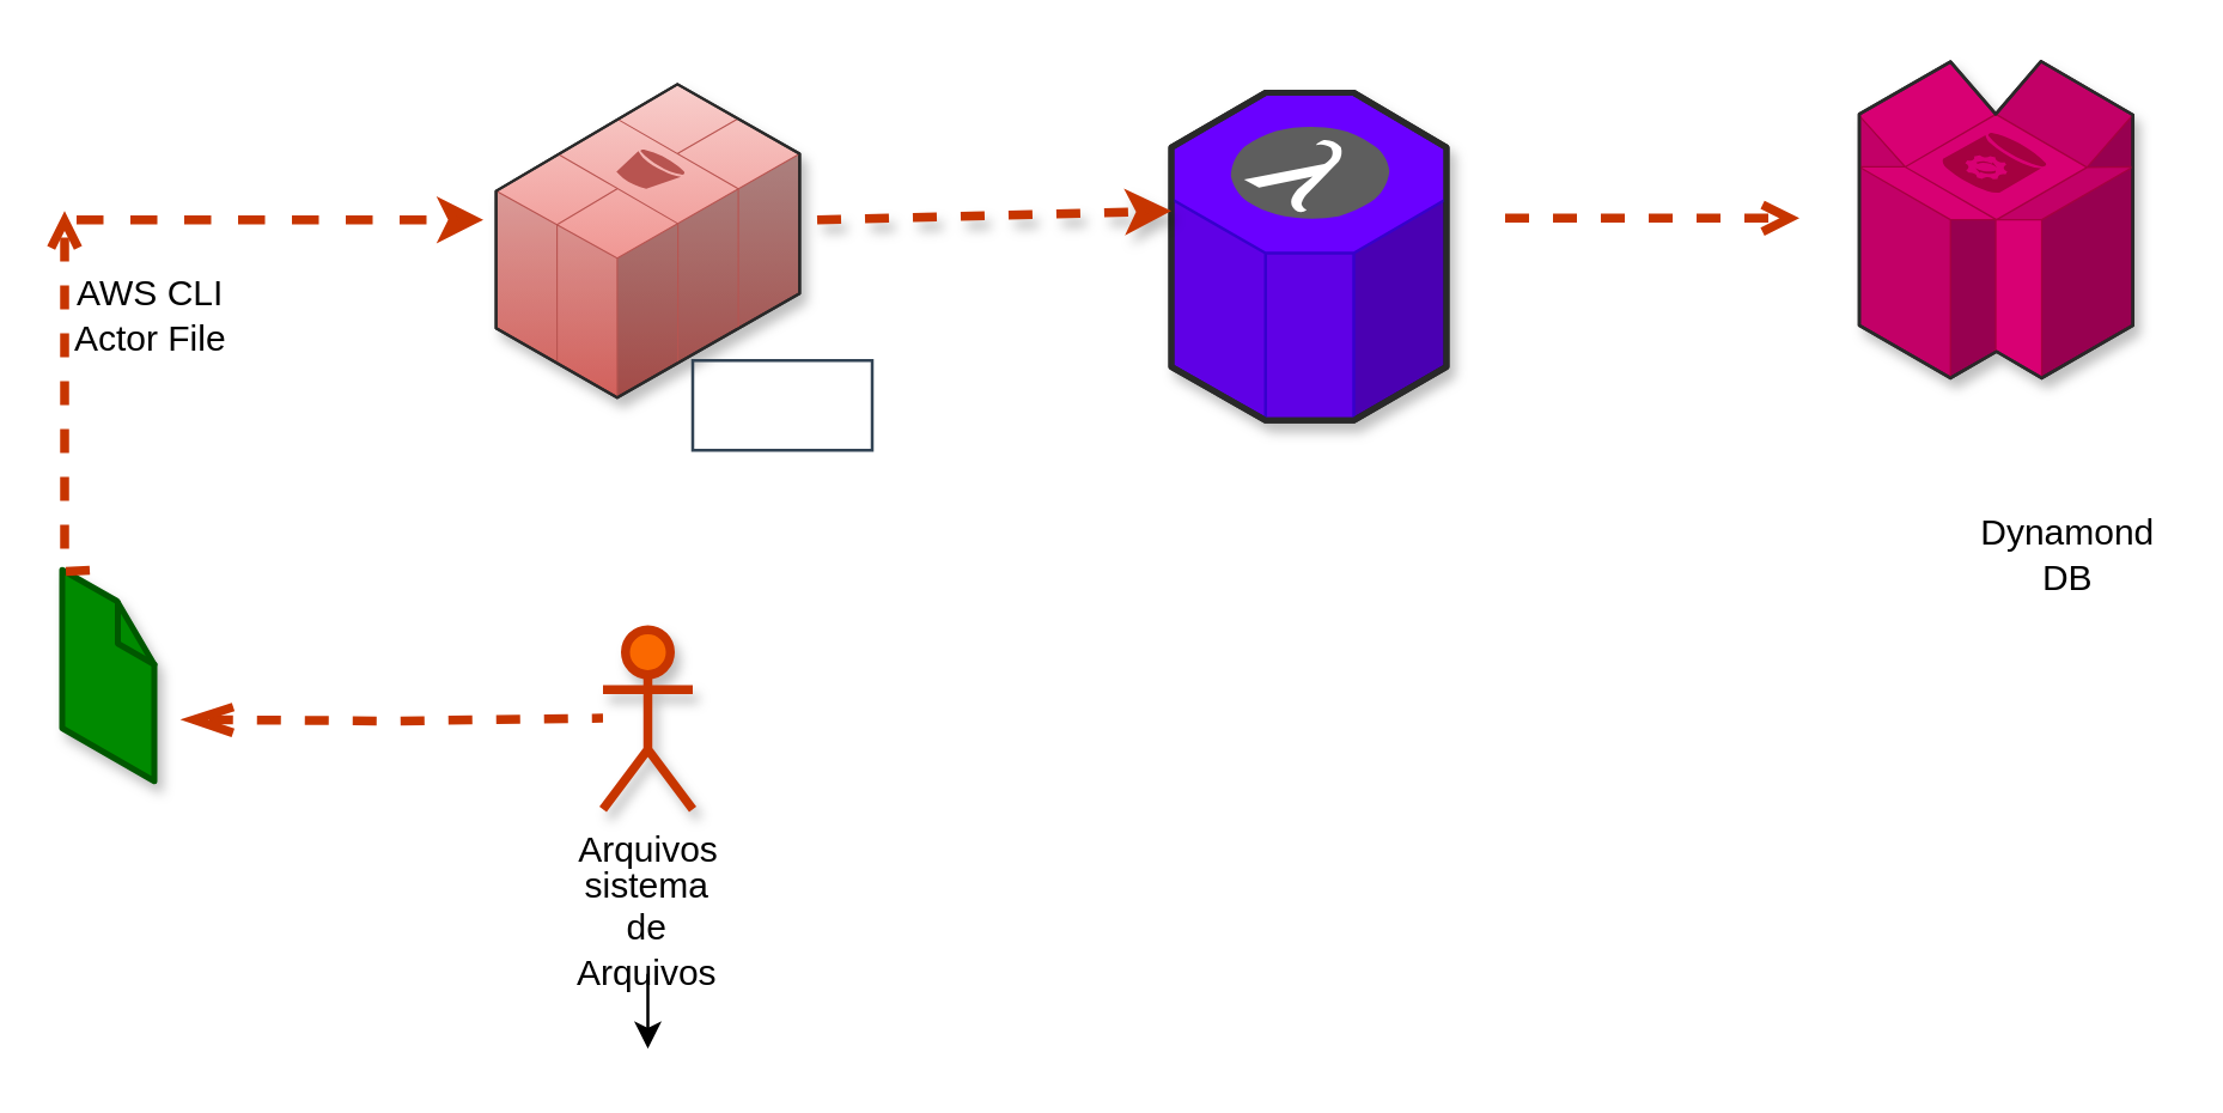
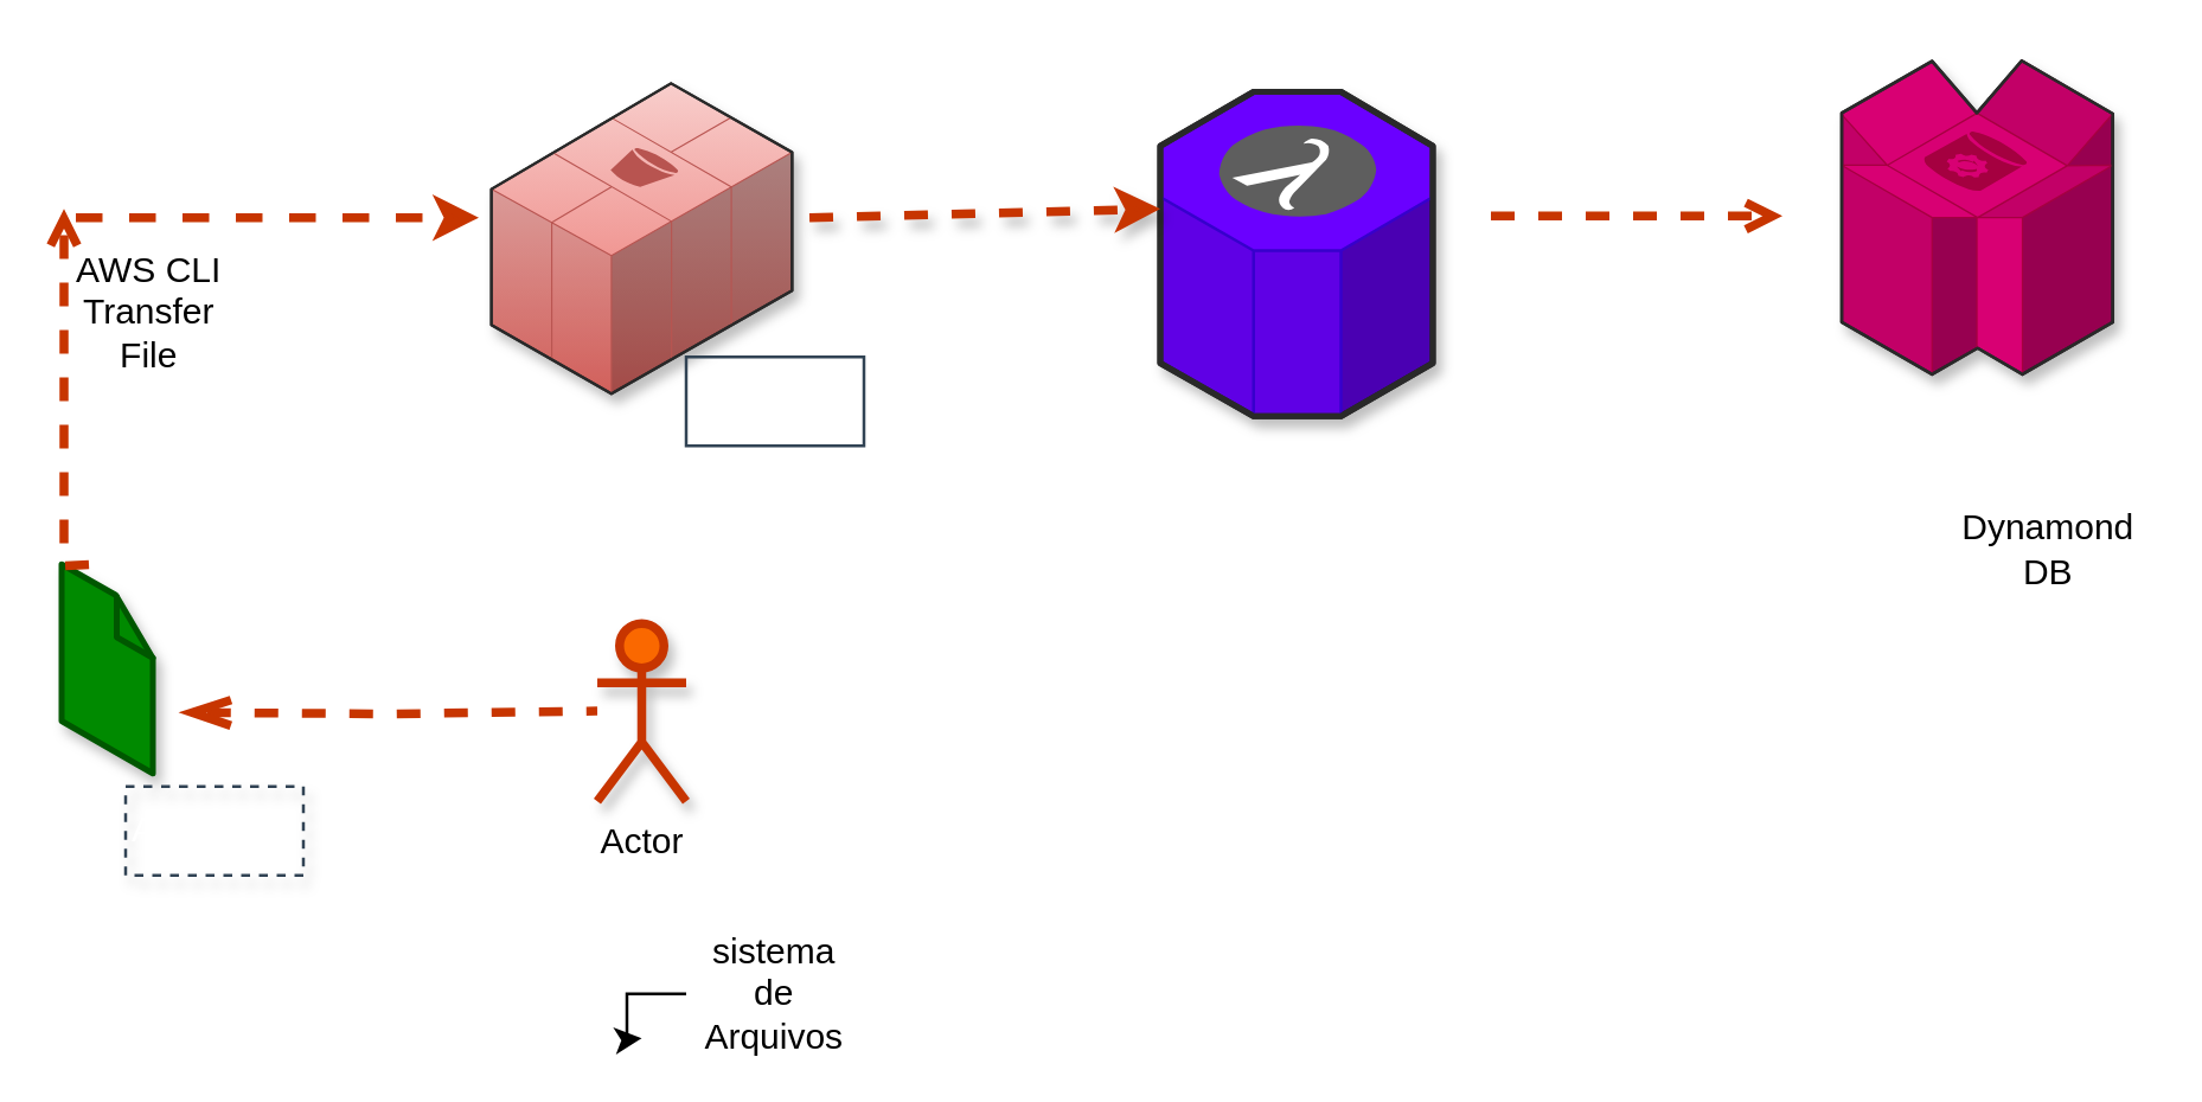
  <mxCell id="0" />
  <mxCell id="1" parent="0" />
  <mxCell id="2" value="" style="verticalLabelPosition=bottom;html=1;verticalAlign=top;strokeWidth=1;align=center;outlineConnect=0;dashed=0;outlineConnect=0;shape=mxgraph.aws3d.file;aspect=fixed;strokeColor=#005700;fillColor=#008a00;fontColor=#ffffff;shadow=1;" vertex="1" parent="1"><mxGeometry x="20.2" y="190" width="30.8" height="70.6" as="geometry" /></mxCell>
  <mxCell id="3" value="" style="verticalLabelPosition=bottom;html=1;verticalAlign=top;strokeWidth=1;align=center;outlineConnect=0;dashed=0;outlineConnect=0;shape=mxgraph.aws3d.lambda;fillColor=#6a00ff;strokeColor=#3700CC;aspect=fixed;strokeColor2=#292929;strokeColor3=#ffffff;fontColor=#ffffff;shadow=1;" vertex="1" parent="1"><mxGeometry x="391" y="30.5" width="92" height="109.5" as="geometry" /></mxCell>
  <mxCell id="4" value="" style="verticalLabelPosition=bottom;html=1;verticalAlign=top;strokeWidth=1;align=center;outlineConnect=0;dashed=0;outlineConnect=0;shape=mxgraph.aws3d.s3;fillColor=#f8cecc;strokeColor=#b85450;aspect=fixed;strokeColor2=#292929;gradientColor=#ea6b66;shadow=1;" vertex="1" parent="1"><mxGeometry x="165.25" y="27.64" width="101.5" height="104.79" as="geometry" /></mxCell>
  <mxCell id="5" value="" style="endArrow=classic;html=1;rounded=0;exitX=1;exitY=0.5;exitDx=0;exitDy=0;exitPerimeter=0;enumerate=0;movable=1;snapToPoint=0;fixDash=0;cloneable=0;deletable=1;comic=0;editable=1;resizable=1;rotatable=1;locked=0;connectable=1;fillColor=#fa6800;strokeColor=#C73500;shadow=0;dashed=1;align=center;verticalAlign=middle;fontFamily=Helvetica;fontSize=12;fontColor=default;orthogonalLoop=0;flowAnimation=1;startSize=10;strokeWidth=3;" edge="1" parent="1"><mxGeometry width="50" height="50" relative="1" as="geometry"><mxPoint x="23.4" y="73" as="sourcePoint" /><mxPoint x="161" y="73" as="targetPoint" /></mxGeometry></mxCell>
  <mxCell id="6" value="" style="endArrow=classic;html=1;rounded=0;enumerate=0;movable=1;snapToPoint=0;fixDash=0;cloneable=0;deletable=1;comic=0;editable=1;resizable=1;rotatable=1;locked=0;connectable=1;fillColor=#fa6800;strokeColor=#C73500;shadow=1;align=center;verticalAlign=middle;fontFamily=Helvetica;fontSize=12;fontColor=default;flowAnimation=1;startSize=10;strokeWidth=3;" edge="1" parent="1"><mxGeometry width="50" height="50" relative="1" as="geometry"><mxPoint x="271" y="73" as="sourcePoint" /><mxPoint x="391" y="70" as="targetPoint" /></mxGeometry></mxCell>
  <mxCell id="7" value="S6" style="text;strokeColor=#314354;align=center;fillColor=none;html=1;verticalAlign=middle;whiteSpace=wrap;rounded=0;fontColor=#ffffff;" vertex="1" parent="1"><mxGeometry x="231" y="120" width="60" height="30" as="geometry" /></mxCell>
+ <mxCell id="8" value="ARQUIVO" style="text;strokeColor=#314354;align=center;fillColor=none;html=1;verticalAlign=middle;whiteSpace=wrap;rounded=0;shadow=1;dashed=1;fontColor=#ffffff;" vertex="1" parent="1"><mxGeometry x="41.8" y="265" width="60" height="30" as="geometry" /></mxCell>
  <mxCell id="9" value="" style="edgeStyle=orthogonalEdgeStyle;html=1;endArrow=none;elbow=vertical;startArrow=openThin;startFill=0;strokeColor=#C73500;rounded=0;fontFamily=Helvetica;fontSize=12;fontColor=default;fillColor=#fa6800;flowAnimation=1;startSize=10;strokeWidth=3;" edge="1" parent="1"><mxGeometry width="100" relative="1" as="geometry"><mxPoint x="61" y="240" as="sourcePoint" /><mxPoint x="201" y="239.5" as="targetPoint" /></mxGeometry></mxCell>
- <mxCell id="10" value="AWS CLI&lt;div&gt;Actor File&lt;/div&gt;" style="text;strokeColor=none;align=center;fillColor=none;html=1;verticalAlign=middle;whiteSpace=wrap;rounded=0;fontFamily=Helvetica;fontSize=12;fontColor=default;" vertex="1" parent="1"><mxGeometry x="20.2" y="100" width="60" height="10" as="geometry" /></mxCell>
+ <mxCell id="10" value="AWS CLI&lt;div&gt;Transfer File&lt;/div&gt;" style="text;strokeColor=none;align=center;fillColor=none;html=1;verticalAlign=middle;whiteSpace=wrap;rounded=0;fontFamily=Helvetica;fontSize=12;fontColor=default;" vertex="1" parent="1"><mxGeometry x="20.2" y="100" width="60" height="10" as="geometry" /></mxCell>
  <mxCell id="11" value="" style="edgeStyle=orthogonalEdgeStyle;rounded=0;orthogonalLoop=1;jettySize=auto;html=1;fontFamily=Helvetica;fontSize=12;fontColor=default;" edge="1" parent="1" source="13"><mxGeometry relative="1" as="geometry"><mxPoint x="216" y="350" as="targetPoint" /></mxGeometry></mxCell>
- <mxCell id="12" value="Arquivos" style="shape=umlActor;verticalLabelPosition=bottom;verticalAlign=top;html=1;rounded=0;shadow=1;align=center;fontFamily=Helvetica;fontSize=12;fontColor=#000000;fillColor=#fa6800;strokeColor=#C73500;strokeWidth=3;" vertex="1" parent="1"><mxGeometry x="201" y="210" width="30" height="60" as="geometry" /></mxCell>
- <mxCell id="13" value="sistema de Arquivos" style="text;strokeColor=none;align=center;fillColor=none;html=1;verticalAlign=middle;whiteSpace=wrap;rounded=0;fontFamily=Helvetica;fontSize=12;fontColor=default;" vertex="1" parent="1"><mxGeometry x="186" y="295" width="60" height="30" as="geometry" /></mxCell>
+ <mxCell id="12" value="Actor" style="shape=umlActor;verticalLabelPosition=bottom;verticalAlign=top;html=1;rounded=0;shadow=1;align=center;fontFamily=Helvetica;fontSize=12;fontColor=#000000;fillColor=#fa6800;strokeColor=#C73500;strokeWidth=3;" vertex="1" parent="1"><mxGeometry x="201" y="210" width="30" height="60" as="geometry" /></mxCell>
+ <mxCell id="13" value="sistema de Arquivos" style="text;strokeColor=none;align=center;fillColor=none;html=1;verticalAlign=middle;whiteSpace=wrap;rounded=0;fontFamily=Helvetica;fontSize=12;fontColor=default;" vertex="1" parent="1"><mxGeometry x="231" y="320" width="60" height="30" as="geometry" /></mxCell>
  <mxCell id="14" value="" style="edgeStyle=orthogonalEdgeStyle;html=1;endArrow=open;elbow=vertical;startArrow=none;endFill=0;strokeColor=#C73500;rounded=0;fontFamily=Helvetica;fontSize=12;fontColor=default;fillColor=#fa6800;flowAnimation=1;startSize=10;strokeWidth=3;" edge="1" parent="1"><mxGeometry width="100" relative="1" as="geometry"><mxPoint x="31" y="190" as="sourcePoint" /><mxPoint x="21" y="70" as="targetPoint" /></mxGeometry></mxCell>
  <mxCell id="15" value="" style="verticalLabelPosition=bottom;html=1;verticalAlign=top;strokeWidth=1;align=center;outlineConnect=0;dashed=0;outlineConnect=0;shape=mxgraph.aws3d.dynamoDb;fillColor=#d80073;strokeColor=#A50040;aspect=fixed;strokeColor2=#292929;rounded=0;shadow=1;fontFamily=Helvetica;fontSize=12;fontColor=#ffffff;" vertex="1" parent="1"><mxGeometry x="621" y="20" width="91.5" height="105.87" as="geometry" /></mxCell>
  <mxCell id="16" value="" style="edgeStyle=orthogonalEdgeStyle;html=1;endArrow=open;elbow=vertical;startArrow=none;endFill=0;strokeColor=#C73500;rounded=0;fontFamily=Helvetica;fontSize=12;fontColor=default;fillColor=#fa6800;flowAnimation=1;startSize=10;strokeWidth=3;" edge="1" parent="1"><mxGeometry width="100" relative="1" as="geometry"><mxPoint x="501" y="72.41" as="sourcePoint" /><mxPoint x="601" y="72.41" as="targetPoint" /></mxGeometry></mxCell>
  <mxCell id="17" value="Dynamond DB" style="text;strokeColor=none;align=center;fillColor=none;html=1;verticalAlign=middle;whiteSpace=wrap;rounded=0;fontFamily=Helvetica;fontSize=12;fontColor=default;shadow=1;glass=1;strokeWidth=3;" vertex="1" parent="1"><mxGeometry x="661" y="170" width="60" height="30" as="geometry" /></mxCell>
